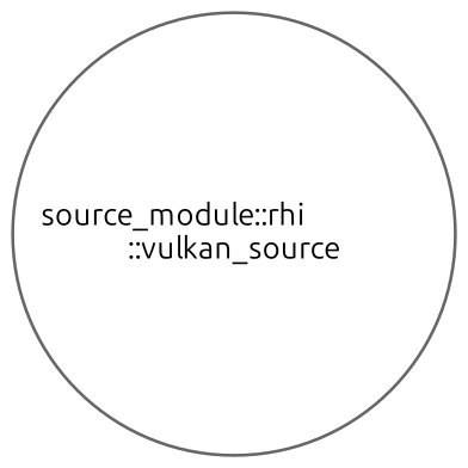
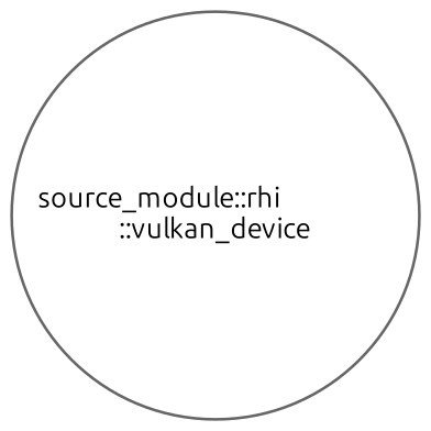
  digraph {
    rankdir=LR
    fontname=Ubuntu
-   n1 [color=grey40 fillcolor=white fontname=Ubuntu fontsize=10 height=0.2 label="source_module::rhi\l::vulkan_source" shape=circle style=filled width=0.4]
+   n1 [color=grey40 fillcolor=white fontname=Ubuntu fontsize=10 height=0.2 label="source_module::rhi\l::vulkan_device" shape=circle style=filled width=0.4]
  }
